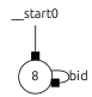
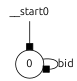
  digraph {
    fontname=Ubuntu
    node [fontname=Ubuntu]
    edge [arrowhead=box fontname=Ubuntu]
-   n1 [label=8 shape=circle]
+   n1 [label=0 shape=circle]
    __start0 [height=0 shape=none width=0]
    n1 -> n1 [label=bid]
    __start0 -> n1
  }
